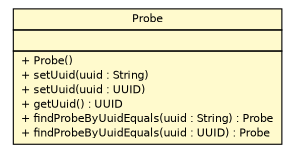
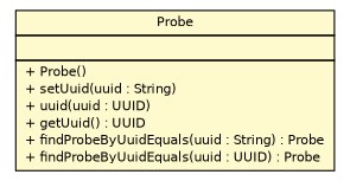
  digraph {
    nodesep=0.25
    ranksep=0.5
-   n1 [fontcolor=black fontname=Helvetica fontsize=10.0 label=<<table title="net.sereneproject.collector.domain.Probe" border="0" cellborder="1" cellspacing="0" cellpadding="2" port="p" bgcolor="lemonChiffon" href="./Probe.html"> 		<tr><td><table border="0" cellspacing="0" cellpadding="1"> <tr><td align="center" balign="center"> Probe </td></tr> 		</table></td></tr> 		<tr><td><table border="0" cellspacing="0" cellpadding="1"> <tr><td align="left" balign="left">  </td></tr> 		</table></td></tr> 		<tr><td><table border="0" cellspacing="0" cellpadding="1"> <tr><td align="left" balign="left"> + Probe() </td></tr> <tr><td align="left" balign="left"> + setUuid(uuid : String) </td></tr> <tr><td align="left" balign="left"> + setUuid(uuid : UUID) </td></tr> <tr><td align="left" balign="left"> + getUuid() : UUID </td></tr> <tr><td align="left" balign="left"> + findProbeByUuidEquals(uuid : String) : Probe </td></tr> <tr><td align="left" balign="left"> + findProbeByUuidEquals(uuid : UUID) : Probe </td></tr> 		</table></td></tr> 		</table>> shape=plaintext]
+   n1 [fontcolor=black fontname=Helvetica fontsize=10.0 label=<<table title="net.sereneproject.collector.domain.Probe" border="0" cellborder="1" cellspacing="0" cellpadding="2" port="p" bgcolor="lemonChiffon" href="./Probe.html"> 		<tr><td><table border="0" cellspacing="0" cellpadding="1"> <tr><td align="center" balign="center"> Probe </td></tr> 		</table></td></tr> 		<tr><td><table border="0" cellspacing="0" cellpadding="1"> <tr><td align="left" balign="left">  </td></tr> 		</table></td></tr> 		<tr><td><table border="0" cellspacing="0" cellpadding="1"> <tr><td align="left" balign="left"> + Probe() </td></tr> <tr><td align="left" balign="left"> + setUuid(uuid : String) </td></tr> <tr><td align="left" balign="left"> + uuid(uuid : UUID) </td></tr> <tr><td align="left" balign="left"> + getUuid() : UUID </td></tr> <tr><td align="left" balign="left"> + findProbeByUuidEquals(uuid : String) : Probe </td></tr> <tr><td align="left" balign="left"> + findProbeByUuidEquals(uuid : UUID) : Probe </td></tr> 		</table></td></tr> 		</table>> shape=plaintext]
  }
